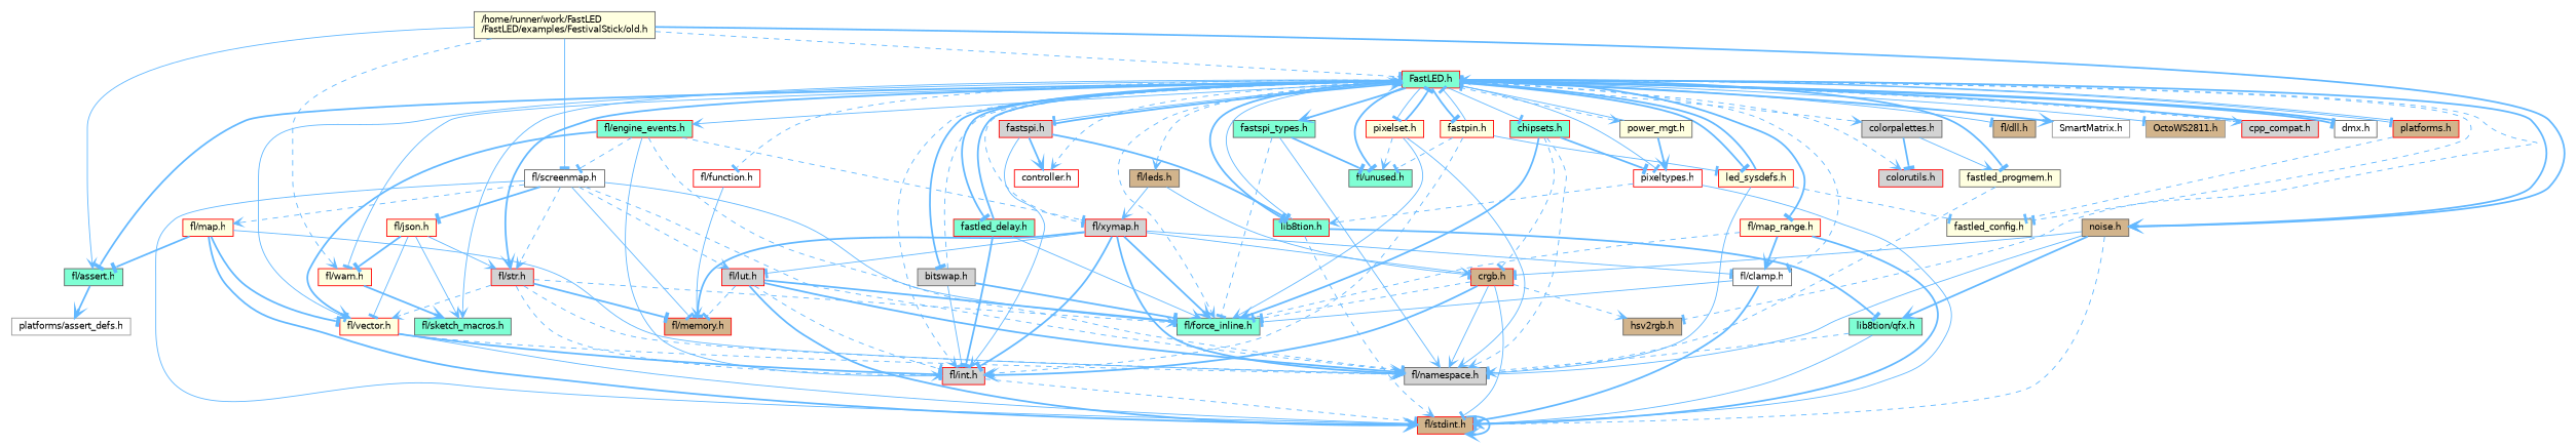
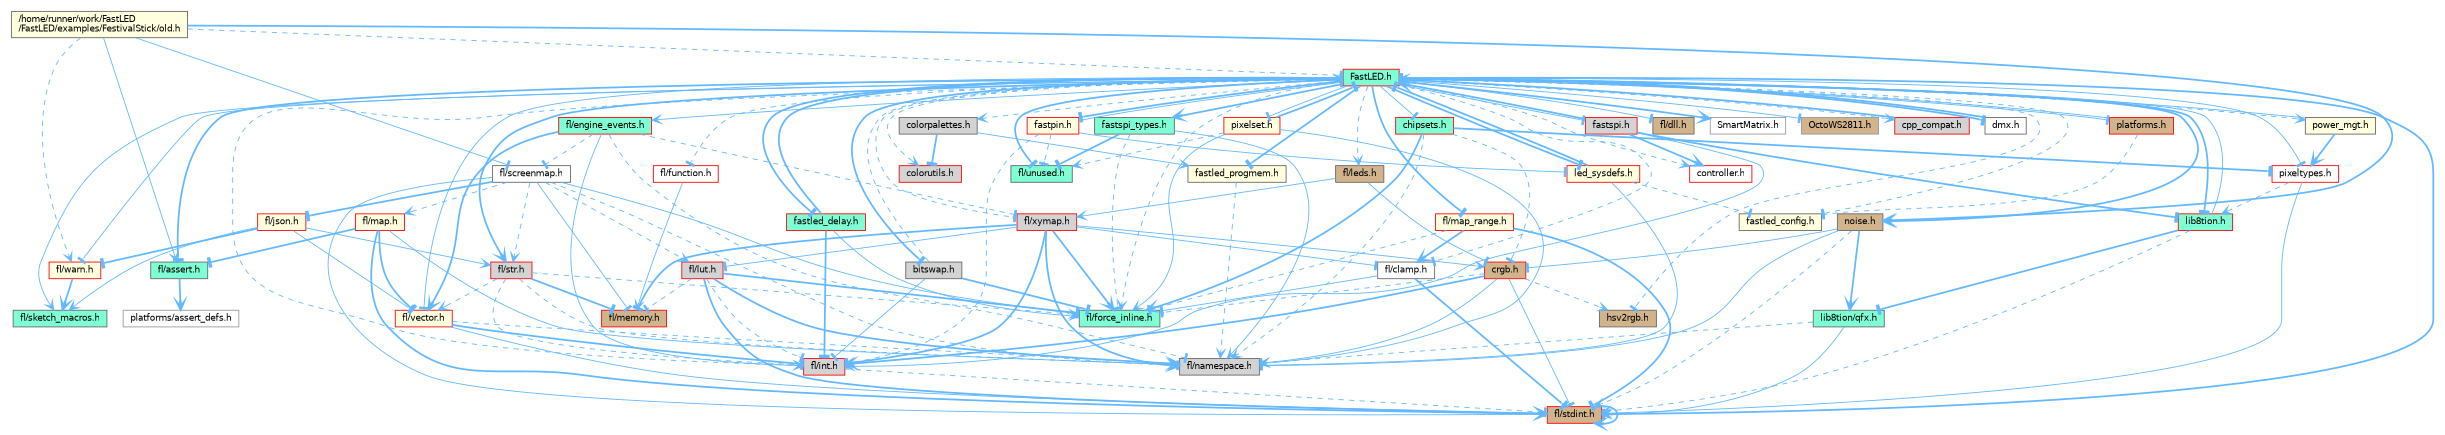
  digraph {
    node [color=red fillcolor=lightyellow fontname=Helvetica fontsize=10 shape=box style=filled]
    edge [arrowhead=tee color=steelblue1 fontname=Helvetica fontsize=10 labelfontname=Helvetica labelfontsize=10 style=bold]
    n1 [color=gray40 fontcolor=black height=0.2 label="/home/runner/work/FastLED\l/FastLED/examples/FestivalStick/old.h" width=0.4]
    n2 [color=grey40 fillcolor=aquamarine height=0.2 label="fl/assert.h" width=0.4]
    n3 [color=grey40 fillcolor=white height=0.2 label="fl/screenmap.h" width=0.4]
    n4 [height=0.2 label="fl/warn.h" width=0.4]
    n5 [color=grey40 fillcolor=tan height=0.2 label="noise.h" width=0.4]
    n6 [fillcolor=aquamarine height=0.2 label="FastLED.h" width=0.4]
    n7 [color=grey60 fillcolor=white height=0.2 label="platforms/assert_defs.h" width=0.4]
    n8 [fillcolor=tan height=0.2 label="fl/stdint.h" width=0.4]
    n9 [color=grey40 fillcolor=aquamarine height=0.2 label="fl/force_inline.h" width=0.4]
    n10 [fillcolor=lightgrey height=0.2 label="fl/lut.h" width=0.4]
    n11 [fillcolor=tan height=0.2 label="fl/memory.h" width=0.4]
    n12 [color=grey40 fillcolor=lightgrey height=0.2 label="fl/namespace.h" width=0.4]
    n13 [height=0.2 label="fl/map.h" width=0.4]
    n14 [fillcolor=lightgrey height=0.2 label="fl/str.h" width=0.4]
    n15 [height=0.2 label="fl/json.h" width=0.4]
    n16 [color=grey40 fillcolor=aquamarine height=0.2 label="fl/sketch_macros.h" width=0.4]
    n17 [fillcolor=tan height=0.2 label="crgb.h" width=0.4]
    n18 [color=grey40 fillcolor=aquamarine height=0.2 label="lib8tion/qfx.h" width=0.4]
    n19 [fillcolor=lightgrey height=0.2 label="fl/int.h" width=0.4]
    n20 [height=0.2 label="fl/vector.h" width=0.4]
    n21 [color=grey40 fillcolor=tan height=0.2 label="hsv2rgb.h" width=0.4]
    n22 [color=grey40 fillcolor=tan height=0.2 label="fl/dll.h" width=0.4]
    n23 [color=grey60 fillcolor=white height=0.2 label="SmartMatrix.h" width=0.4]
    n24 [color=grey60 fillcolor=tan height=0.2 label="OctoWS2811.h" width=0.4]
    n25 [fillcolor=lightgrey height=0.2 label="cpp_compat.h" width=0.4]
    n26 [color=grey40 height=0.2 label="fastled_config.h" width=0.4]
    n27 [height=0.2 label="led_sysdefs.h" width=0.4]
    n28 [fillcolor=aquamarine height=0.2 label="fastled_delay.h" width=0.4]
    n29 [color=grey40 fillcolor=lightgrey height=0.2 label="bitswap.h" width=0.4]
    n30 [fillcolor=white height=0.2 label="controller.h" width=0.4]
    n31 [height=0.2 label="fastpin.h" width=0.4]
    n32 [color=grey40 fillcolor=aquamarine height=0.2 label="fl/unused.h" width=0.4]
    n33 [color=grey40 fillcolor=aquamarine height=0.2 label="fastspi_types.h" width=0.4]
    n34 [color=grey40 fillcolor=white height=0.2 label="dmx.h" width=0.4]
    n35 [fillcolor=tan height=0.2 label="platforms.h" width=0.4]
    n36 [color=grey40 height=0.2 label="fastled_progmem.h" width=0.4]
    n37 [fillcolor=aquamarine height=0.2 label="lib8tion.h" width=0.4]
    n38 [fillcolor=white height=0.2 label="pixeltypes.h" width=0.4]
    n39 [fillcolor=lightgrey height=0.2 label="colorutils.h" width=0.4]
    n40 [height=0.2 label="pixelset.h" width=0.4]
    n41 [color=grey40 fillcolor=lightgrey height=0.2 label="colorpalettes.h" width=0.4]
    n42 [color=grey40 height=0.2 label="power_mgt.h" width=0.4]
    n43 [fillcolor=lightgrey height=0.2 label="fastspi.h" width=0.4]
    n44 [fillcolor=aquamarine height=0.2 label="chipsets.h" width=0.4]
    n45 [fillcolor=aquamarine height=0.2 label="fl/engine_events.h" width=0.4]
    n46 [fillcolor=lightgrey height=0.2 label="fl/xymap.h" width=0.4]
    n47 [color=grey40 fillcolor=white height=0.2 label="fl/clamp.h" width=0.4]
    n48 [color=grey40 fillcolor=tan height=0.2 label="fl/leds.h" width=0.4]
    n49 [height=0.2 label="fl/map_range.h" width=0.4]
    n50 [fillcolor=white height=0.2 label="fl/function.h" width=0.4]
    n1 -> n2 [arrowhead=vee style=solid]
    n1 -> n3 [style=solid]
    n1 -> n4 [arrowhead=vee style=dashed]
    n1 -> n5 [arrowhead=vee]
    n1 -> n6 [style=dashed]
    n2 -> n7 [arrowhead=vee]
    n3 -> n8 [arrowhead=vee style=solid]
    n3 -> n9 [style=solid]
    n3 -> n10 [arrowhead=vee style=dashed]
    n3 -> n11 [style=solid]
    n3 -> n12 [style=dashed]
    n3 -> n13 [arrowhead=vee style=dashed]
    n3 -> n14 [arrowhead=vee style=dashed]
    n3 -> n15
    n4 -> n16 [arrowhead=vee]
    n5 -> n8 [arrowhead=vee style=dashed]
    n5 -> n12 [style=solid]
    n5 -> n17 [style=solid]
    n5 -> n18 [arrowhead=vee]
    n6 -> n2
    n6 -> n4 [style=solid]
    n6 -> n5 [arrowhead=vee]
+   n6 -> n8
    n6 -> n9 [arrowhead=vee style=dashed]
    n6 -> n14 [arrowhead=vee]
    n6 -> n16 [arrowhead=vee style=solid]
    n6 -> n19 [arrowhead=vee style=dashed]
    n6 -> n20 [style=solid]
    n6 -> n21 [style=dashed]
    n6 -> n22 [style=solid]
    n6 -> n23 [arrowhead=vee]
    n6 -> n24 [style=solid]
    n6 -> n25 [arrowhead=vee style=dashed]
    n6 -> n26 [style=dashed]
    n6 -> n27
    n6 -> n28
    n6 -> n29
    n6 -> n30 [arrowhead=vee style=dashed]
    n6 -> n31
    n6 -> n32
    n6 -> n33 [arrowhead=vee]
    n6 -> n34
    n6 -> n35 [style=solid]
    n6 -> n36
    n6 -> n37
    n6 -> n38 [style=solid]
    n6 -> n39 [arrowhead=vee style=dashed]
    n6 -> n40 [style=solid]
    n6 -> n41 [arrowhead=vee style=dashed]
    n6 -> n42 [arrowhead=vee style=dashed]
    n6 -> n43 [style=solid]
    n6 -> n44 [style=solid]
    n6 -> n45 [arrowhead=vee style=solid]
    n6 -> n46 [style=dashed]
    n6 -> n47 [style=dashed]
    n6 -> n48 [arrowhead=vee style=dashed]
    n6 -> n49
    n6 -> n50 [style=dashed]
    n8 -> n8 [arrowhead=vee]
    n10 -> n8 [arrowhead=vee]
    n10 -> n9
    n10 -> n11 [style=dashed]
    n10 -> n12 [arrowhead=vee]
    n10 -> n19 [style=dashed]
    n13 -> n2
    n13 -> n8 [arrowhead=vee]
    n13 -> n12 [arrowhead=vee style=solid]
    n13 -> n20
    n14 -> n9 [arrowhead=vee style=dashed]
    n14 -> n11
    n14 -> n12 [arrowhead=vee style=dashed]
    n14 -> n19 [style=dashed]
    n14 -> n20 [arrowhead=vee style=dashed]
    n15 -> n4
    n15 -> n14 [arrowhead=vee style=solid]
    n15 -> n16 [arrowhead=vee style=solid]
    n15 -> n20 [style=solid]
    n17 -> n8 [style=solid]
    n17 -> n9 [style=dashed]
    n17 -> n12 [arrowhead=vee style=solid]
    n17 -> n19 [arrowhead=vee]
    n17 -> n21 [arrowhead=vee style=dashed]
    n18 -> n8 [arrowhead=vee style=solid]
    n18 -> n12 [style=dashed]
    n19 -> n8 [style=dashed]
    n20 -> n8 [arrowhead=vee style=solid]
    n20 -> n12 [arrowhead=vee style=dashed]
    n20 -> n19
    n25 -> n6
    n27 -> n6
    n27 -> n12 [style=solid]
    n27 -> n26 [style=dashed]
    n28 -> n6
    n28 -> n9 [arrowhead=vee style=solid]
    n28 -> n19
    n29 -> n6 [arrowhead=vee style=dashed]
    n29 -> n9
    n29 -> n19 [style=solid]
    n31 -> n6 [style=solid]
    n31 -> n19 [arrowhead=vee style=dashed]
    n31 -> n27 [style=solid]
    n31 -> n32 [style=dashed]
    n33 -> n9 [style=dashed]
    n33 -> n12 [arrowhead=vee style=solid]
    n33 -> n32
    n34 -> n6
    n35 -> n6 [arrowhead=vee style=solid]
    n35 -> n26 [style=dashed]
    n36 -> n12 [arrowhead=vee style=dashed]
    n37 -> n6 [arrowhead=vee style=solid]
    n37 -> n8 [arrowhead=vee style=dashed]
    n37 -> n18
    n38 -> n8 [arrowhead=vee style=solid]
    n38 -> n37 [arrowhead=vee style=dashed]
    n40 -> n6
    n40 -> n9 [arrowhead=vee style=solid]
    n40 -> n12 [arrowhead=vee style=solid]
    n40 -> n32 [arrowhead=vee style=dashed]
    n41 -> n36 [arrowhead=vee style=solid]
    n41 -> n39
    n42 -> n6 [style=solid]
    n42 -> n38 [arrowhead=vee]
    n43 -> n6 [arrowhead=vee]
    n43 -> n19 [arrowhead=vee style=solid]
    n43 -> n30 [arrowhead=vee]
    n43 -> n37
    n44 -> n9 [arrowhead=vee]
    n44 -> n12 [arrowhead=vee style=dashed]
    n44 -> n17 [style=dashed]
    n44 -> n38
    n45 -> n3 [style=dashed]
    n45 -> n12 [style=dashed]
    n45 -> n19 [arrowhead=vee style=solid]
    n45 -> n20 [arrowhead=vee]
    n45 -> n46 [style=dashed]
    n46 -> n9 [arrowhead=vee]
    n46 -> n10 [style=solid]
    n46 -> n11
    n46 -> n12 [arrowhead=vee]
    n46 -> n17 [arrowhead=vee style=solid]
    n46 -> n19
    n46 -> n47 [style=solid]
    n47 -> n8
    n47 -> n9 [style=solid]
    n48 -> n17 [style=solid]
    n48 -> n46 [arrowhead=vee style=solid]
    n49 -> n8
    n49 -> n9 [style=dashed]
    n49 -> n47 [arrowhead=vee]
    n50 -> n11 [arrowhead=vee style=solid]
  }
